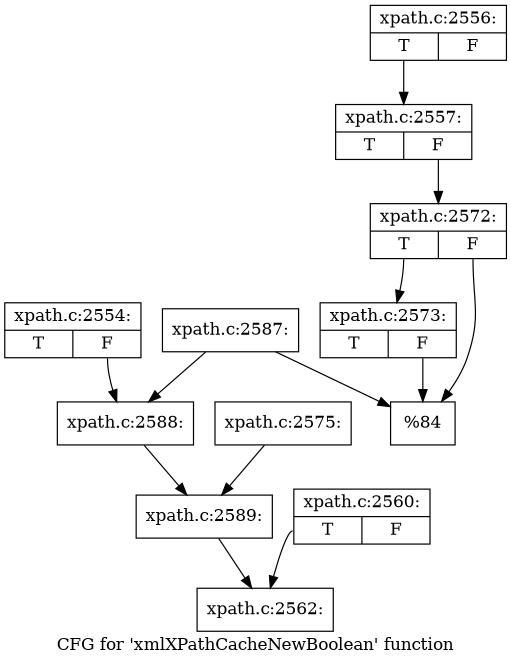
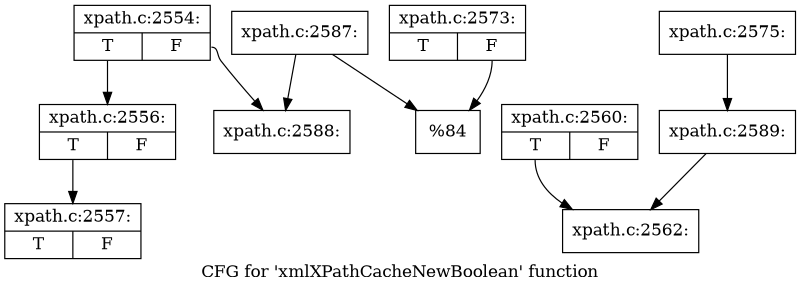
  digraph {
    label="CFG for 'xmlXPathCacheNewBoolean' function"
    node [shape=record]
    edge [tailport=s0]
    n1 [label="{xpath.c:2554:|{<s0>T|<s1>F}}"]
    n2 [label="{xpath.c:2556:|{<s0>T|<s1>F}}"]
    n3 [label="{xpath.c:2588:}"]
    n4 [label="{xpath.c:2557:|{<s0>T|<s1>F}}"]
    n5 [label="{xpath.c:2589:}"]
-   n6 [label="{xpath.c:2572:|{<s0>T|<s1>F}}"]
    n7 [label="{xpath.c:2562:}"]
    n8 [label="{xpath.c:2560:|{<s0>T|<s1>F}}"]
    n9 [label="{xpath.c:2573:|{<s0>T|<s1>F}}"]
    n10 [label="{%84}"]
    n11 [label="{xpath.c:2575:}"]
    n12 [label="{xpath.c:2587:}"]
+   n1 -> n2
    n1 -> n3 [tailport=s1]
    n2 -> n4
-   n3 -> n5
-   n4 -> n6 [tailport=s1]
    n5 -> n7
-   n6 -> n9
-   n6 -> n10 [tailport=s1]
    n8 -> n7
    n9 -> n10 [tailport=s1]
    n11 -> n5
    n12 -> n3
    n12 -> n10
  }
